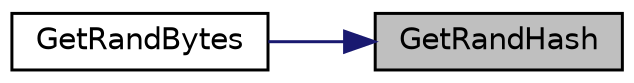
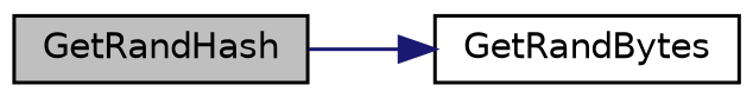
  digraph {
    rankdir=LR
    node [color=black fontname=Helvetica fontsize=10 shape=record style=filled]
    n1 [fillcolor=grey75 fontcolor=black height=0.2 label=GetRandHash width=0.4]
    n2 [fillcolor=white height=0.2 label=GetRandBytes width=0.4]
-   n2 -> n1 [color=midnightblue fontname=Helvetica fontsize=10 labelfontname=Helvetica labelfontsize=10 style=solid]
+   n1 -> n2 [color=midnightblue fontname=Helvetica fontsize=10 labelfontname=Helvetica labelfontsize=10 style=solid]
  }
